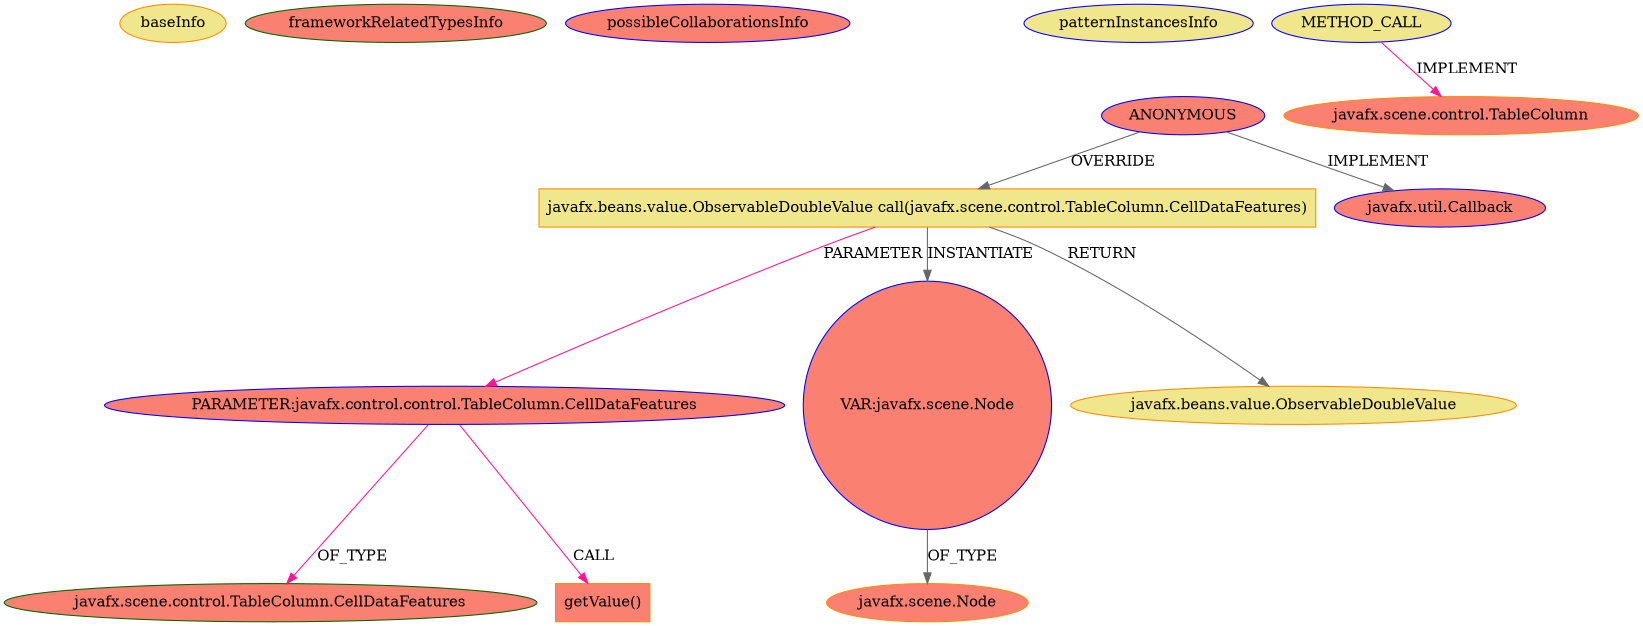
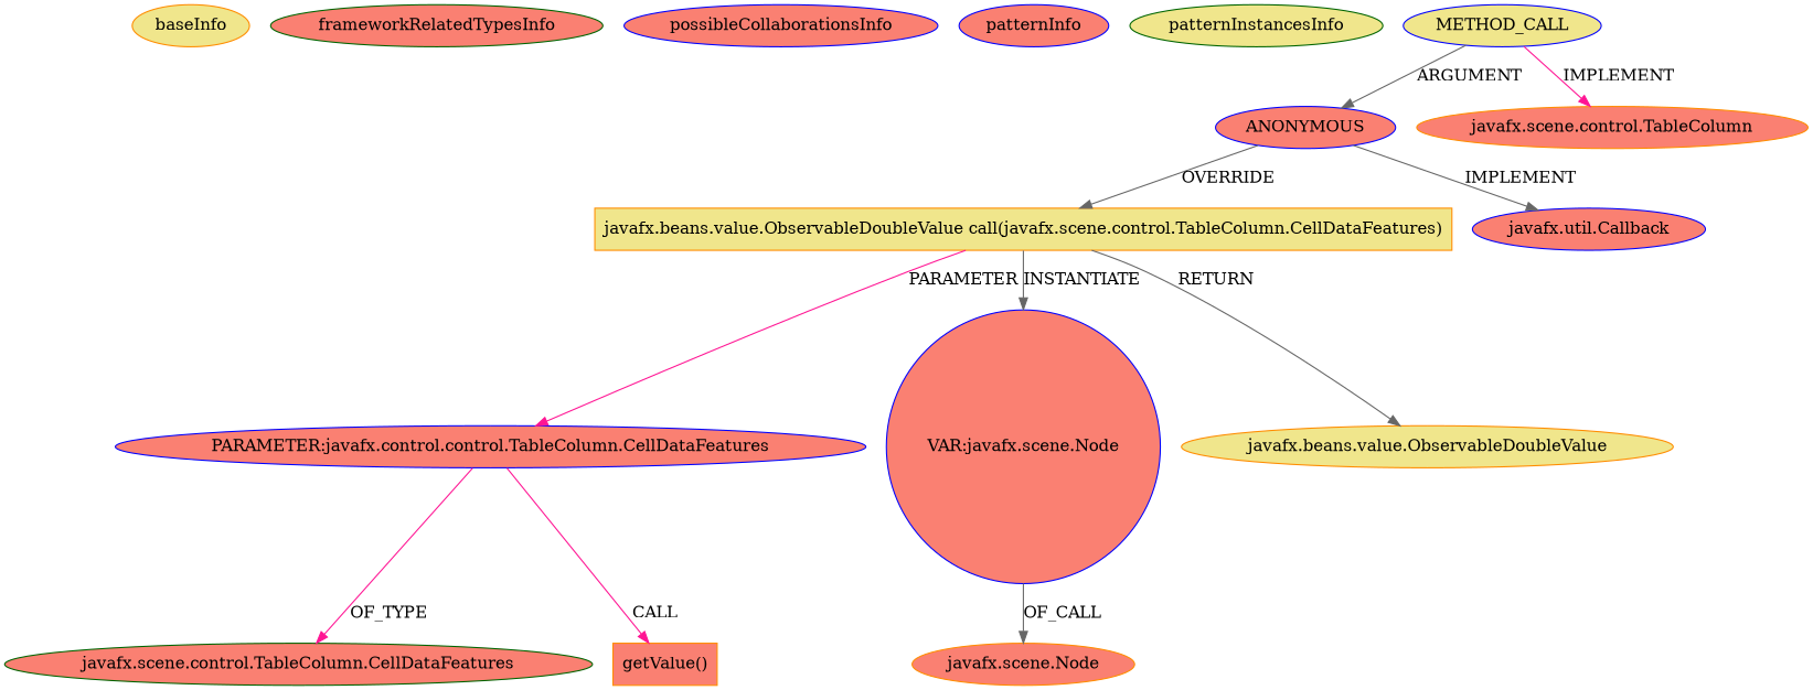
  digraph {
    node [color=blue fillcolor=salmon style=filled isFrameworkType=false]
    edge [color=gray40]
    baseInfo [category=pattern color=darkorange fillcolor=khaki graphId=2133 isAnonymous=true possibleRelation=false isFrameworkType=""]
    frameworkRelatedTypesInfo [0="javafx.util.Callback" color=darkgreen isFrameworkType=""]
    possibleCollaborationsInfo [isFrameworkType=""]
-   patternInstancesInfo [0="JoshRobertson-BFSim~/JoshRobertson-BFSim/BFSim-master/src/actor/Actor.java~javafx.scene.control.TableView createTable()~706" fillcolor=khaki isFrameworkType=""]
+   patternInfo [frequency=2.0 patternRootClient=0 isFrameworkType=""]
+   patternInstancesInfo [0="JoshRobertson-BFSim~/JoshRobertson-BFSim/BFSim-master/src/actor/Actor.java~javafx.scene.control.TableView createTable()~706" color=darkgreen fillcolor=khaki isFrameworkType=""]
    n6 [color=darkgreen label="javafx.scene.control.TableColumn.CellDataFeatures" vertexType=FRAMEWORK_CLASS_TYPE]
    n7 [label="PARAMETER:javafx.control.control.TableColumn.CellDataFeatures" vertexType=PARAMETER_DECLARATION]
    n8 [color=darkorange label="getValue()" shape=box vertexType=INSIDE_CALL]
    n9 [color=darkorange fillcolor=khaki label="javafx.beans.value.ObservableDoubleValue call(javafx.scene.control.TableColumn.CellDataFeatures)" shape=box vertexType=OVERRIDING_METHOD_DECLARATION]
    n10 [label="VAR:javafx.scene.Node" shape=circle vertexType=VARIABLE_EXPRESION]
    n11 [color=darkorange fillcolor=khaki label="javafx.beans.value.ObservableDoubleValue" vertexType=FRAMEWORK_INTERFACE_TYPE]
    n12 [color=darkorange label="javafx.scene.Node" vertexType=FRAMEWORK_CLASS_TYPE]
    n13 [label=ANONYMOUS vertexType=ROOT_ANONYMOUS_DECLARATION]
    n14 [label="javafx.util.Callback" vertexType=FRAMEWORK_INTERFACE_TYPE]
    n15 [fillcolor=khaki label=METHOD_CALL vertexType=OUTSIDE_CALL]
    n16 [color=darkorange label="javafx.scene.control.TableColumn" vertexType=FRAMEWORK_CLASS_TYPE]
    n7 -> n6 [color=deeppink label=OF_TYPE]
    n7 -> n8 [color=deeppink label=CALL]
    n9 -> n7 [color=deeppink label=PARAMETER]
    n9 -> n10 [label=INSTANTIATE]
    n9 -> n11 [label=RETURN]
-   n10 -> n12 [label=OF_TYPE]
+   n10 -> n12 [label=OF_CALL]
    n13 -> n9 [label=OVERRIDE]
    n13 -> n14 [label=IMPLEMENT]
+   n15 -> n13 [label=ARGUMENT]
    n15 -> n16 [color=deeppink label=IMPLEMENT]
  }
